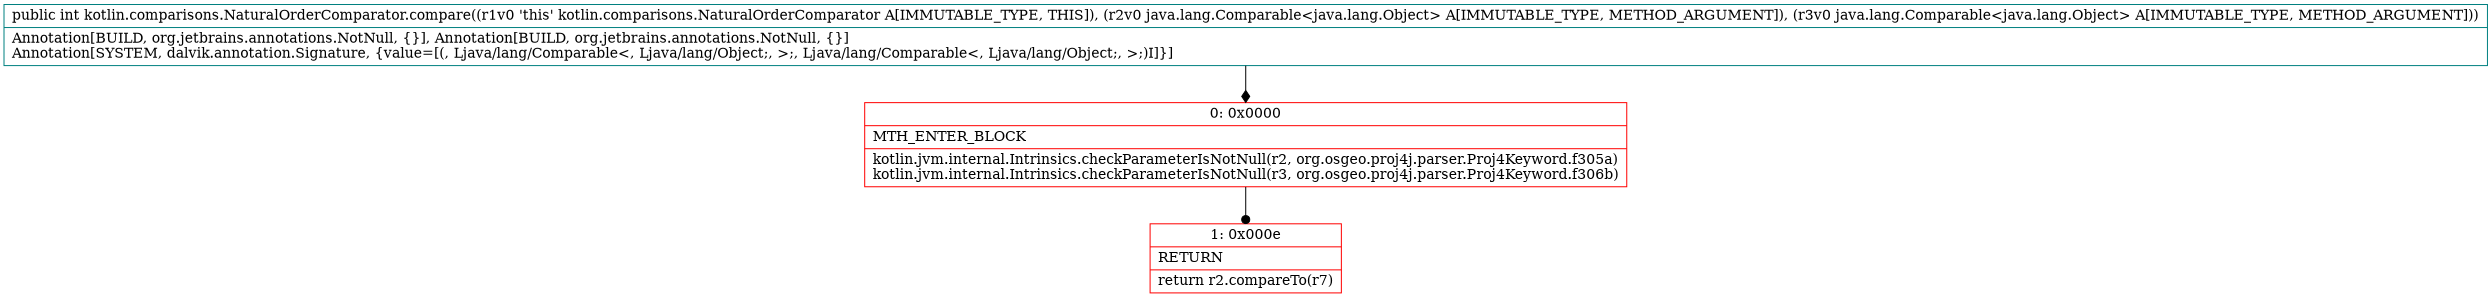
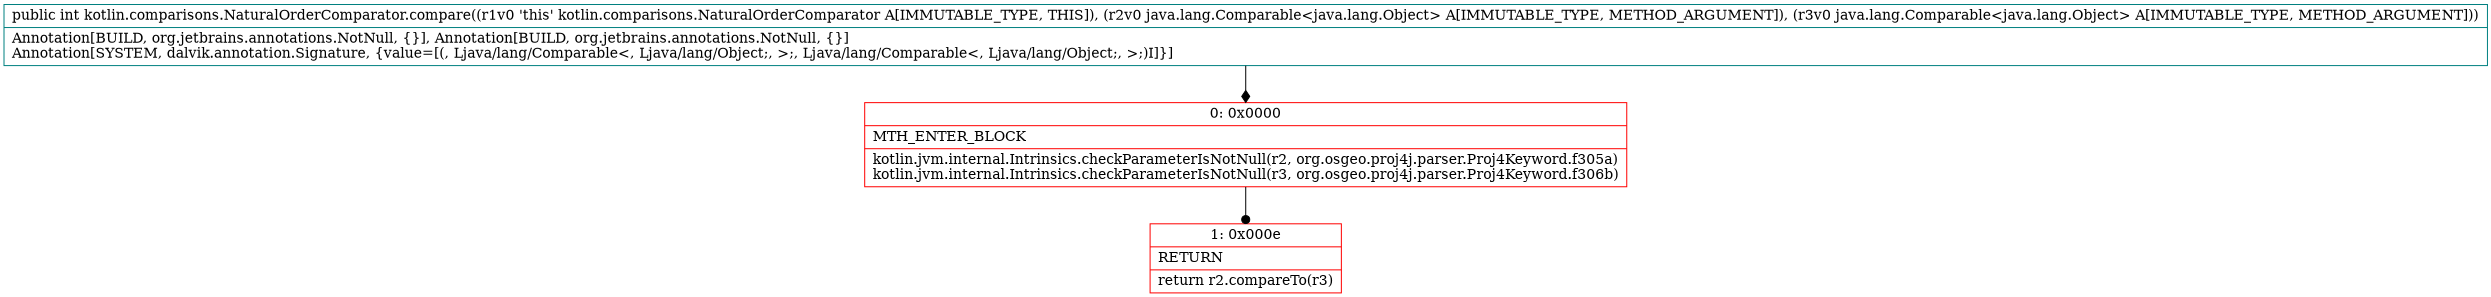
  digraph {
    node [shape=record color=red]
    n1 [label="{0\:\ 0x0000|MTH_ENTER_BLOCK\l|kotlin.jvm.internal.Intrinsics.checkParameterIsNotNull(r2, org.osgeo.proj4j.parser.Proj4Keyword.f305a)\lkotlin.jvm.internal.Intrinsics.checkParameterIsNotNull(r3, org.osgeo.proj4j.parser.Proj4Keyword.f306b)\l}"]
-   n2 [label="{1\:\ 0x000e|RETURN\l|return r2.compareTo(r7)\l}"]
+   n2 [label="{1\:\ 0x000e|RETURN\l|return r2.compareTo(r3)\l}"]
    n3 [label="{public int kotlin.comparisons.NaturalOrderComparator.compare((r1v0 'this' kotlin.comparisons.NaturalOrderComparator A[IMMUTABLE_TYPE, THIS]), (r2v0 java.lang.Comparable\<java.lang.Object\> A[IMMUTABLE_TYPE, METHOD_ARGUMENT]), (r3v0 java.lang.Comparable\<java.lang.Object\> A[IMMUTABLE_TYPE, METHOD_ARGUMENT]))  | Annotation[BUILD, org.jetbrains.annotations.NotNull, \{\}], Annotation[BUILD, org.jetbrains.annotations.NotNull, \{\}]\lAnnotation[SYSTEM, dalvik.annotation.Signature, \{value=[(, Ljava\/lang\/Comparable\<, Ljava\/lang\/Object;, \>;, Ljava\/lang\/Comparable\<, Ljava\/lang\/Object;, \>;)I]\}]\l}" color=teal]
    n1 -> n2 [arrowhead=dot]
    n3 -> n1 [arrowhead=diamond]
  }
